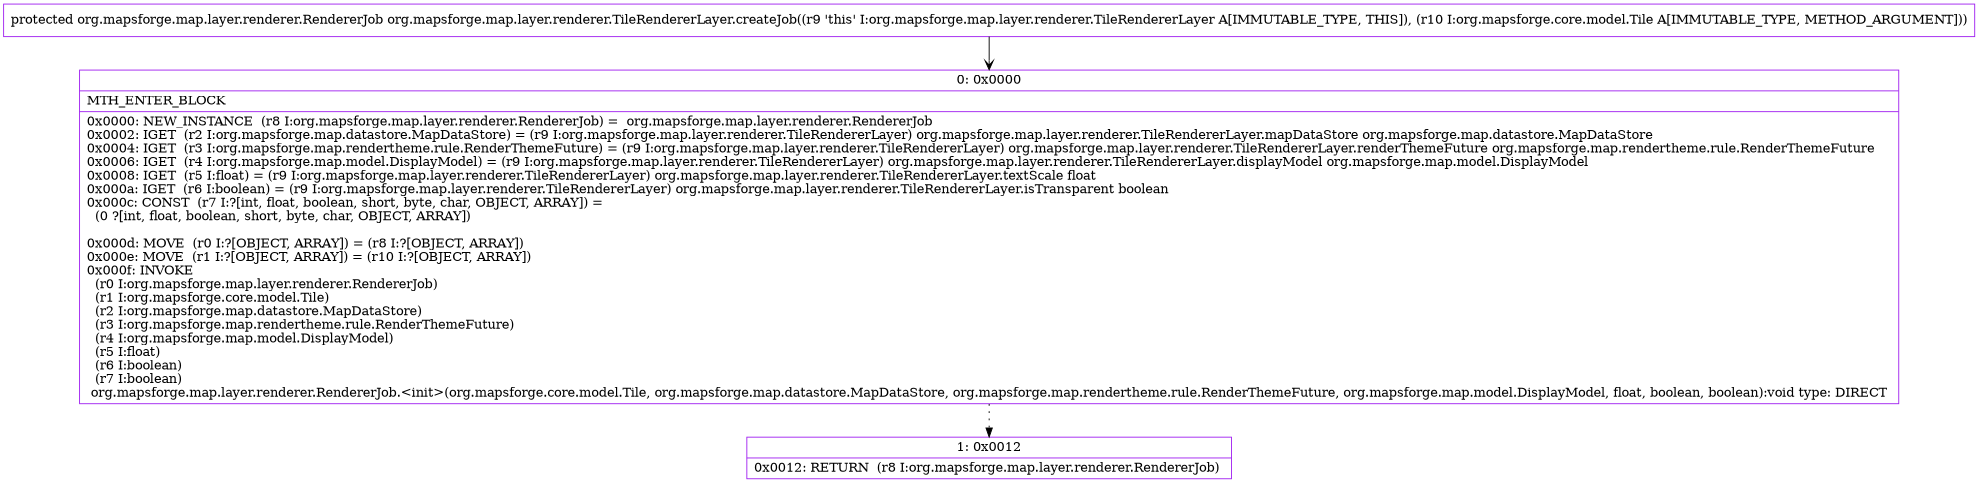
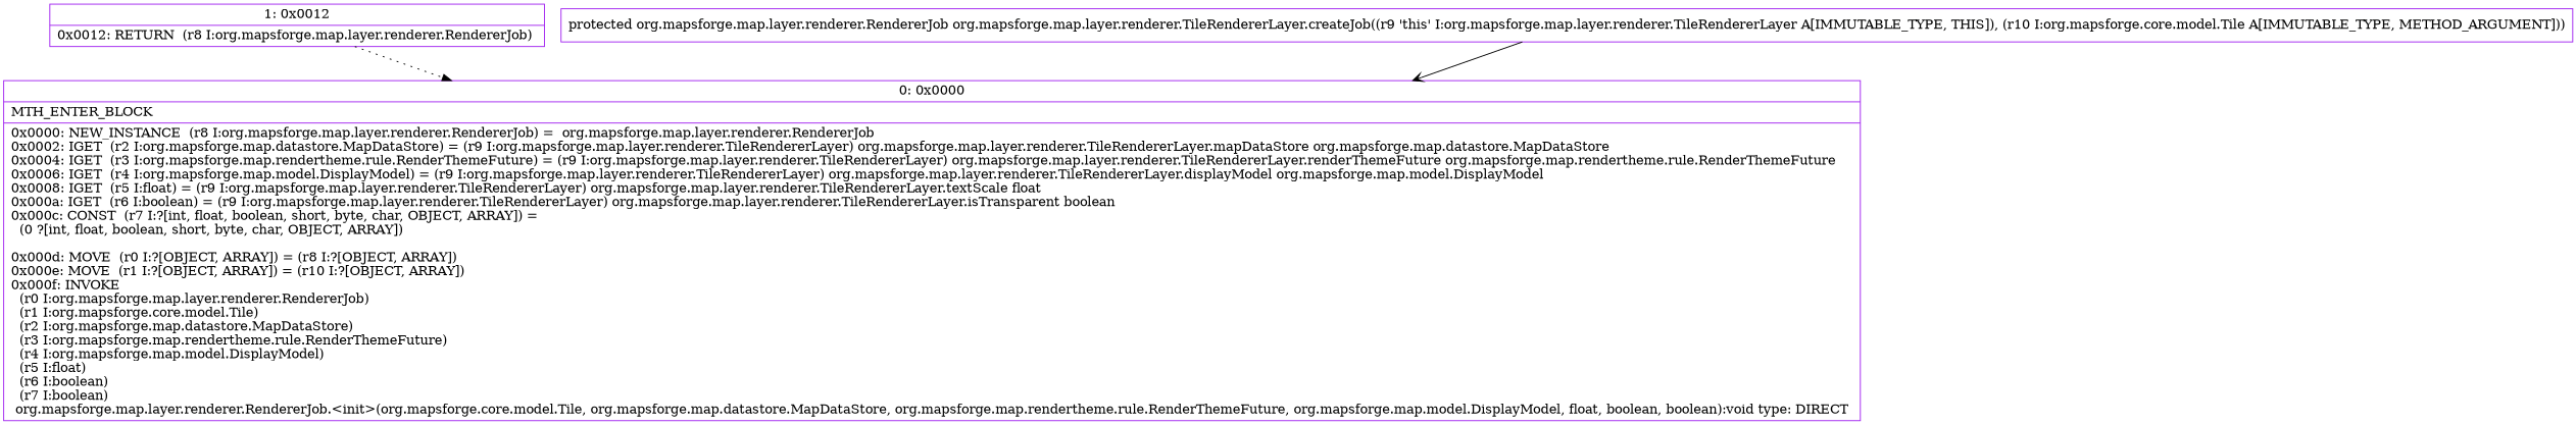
  digraph {
    node [shape=record color=purple]
    n1 [label="{0\:\ 0x0000|MTH_ENTER_BLOCK\l|0x0000: NEW_INSTANCE  (r8 I:org.mapsforge.map.layer.renderer.RendererJob) =  org.mapsforge.map.layer.renderer.RendererJob \l0x0002: IGET  (r2 I:org.mapsforge.map.datastore.MapDataStore) = (r9 I:org.mapsforge.map.layer.renderer.TileRendererLayer) org.mapsforge.map.layer.renderer.TileRendererLayer.mapDataStore org.mapsforge.map.datastore.MapDataStore \l0x0004: IGET  (r3 I:org.mapsforge.map.rendertheme.rule.RenderThemeFuture) = (r9 I:org.mapsforge.map.layer.renderer.TileRendererLayer) org.mapsforge.map.layer.renderer.TileRendererLayer.renderThemeFuture org.mapsforge.map.rendertheme.rule.RenderThemeFuture \l0x0006: IGET  (r4 I:org.mapsforge.map.model.DisplayModel) = (r9 I:org.mapsforge.map.layer.renderer.TileRendererLayer) org.mapsforge.map.layer.renderer.TileRendererLayer.displayModel org.mapsforge.map.model.DisplayModel \l0x0008: IGET  (r5 I:float) = (r9 I:org.mapsforge.map.layer.renderer.TileRendererLayer) org.mapsforge.map.layer.renderer.TileRendererLayer.textScale float \l0x000a: IGET  (r6 I:boolean) = (r9 I:org.mapsforge.map.layer.renderer.TileRendererLayer) org.mapsforge.map.layer.renderer.TileRendererLayer.isTransparent boolean \l0x000c: CONST  (r7 I:?[int, float, boolean, short, byte, char, OBJECT, ARRAY]) = \l  (0 ?[int, float, boolean, short, byte, char, OBJECT, ARRAY])\l \l0x000d: MOVE  (r0 I:?[OBJECT, ARRAY]) = (r8 I:?[OBJECT, ARRAY]) \l0x000e: MOVE  (r1 I:?[OBJECT, ARRAY]) = (r10 I:?[OBJECT, ARRAY]) \l0x000f: INVOKE  \l  (r0 I:org.mapsforge.map.layer.renderer.RendererJob)\l  (r1 I:org.mapsforge.core.model.Tile)\l  (r2 I:org.mapsforge.map.datastore.MapDataStore)\l  (r3 I:org.mapsforge.map.rendertheme.rule.RenderThemeFuture)\l  (r4 I:org.mapsforge.map.model.DisplayModel)\l  (r5 I:float)\l  (r6 I:boolean)\l  (r7 I:boolean)\l org.mapsforge.map.layer.renderer.RendererJob.\<init\>(org.mapsforge.core.model.Tile, org.mapsforge.map.datastore.MapDataStore, org.mapsforge.map.rendertheme.rule.RenderThemeFuture, org.mapsforge.map.model.DisplayModel, float, boolean, boolean):void type: DIRECT \l}"]
    n2 [label="{1\:\ 0x0012|0x0012: RETURN  (r8 I:org.mapsforge.map.layer.renderer.RendererJob) \l}"]
    n3 [label="{protected org.mapsforge.map.layer.renderer.RendererJob org.mapsforge.map.layer.renderer.TileRendererLayer.createJob((r9 'this' I:org.mapsforge.map.layer.renderer.TileRendererLayer A[IMMUTABLE_TYPE, THIS]), (r10 I:org.mapsforge.core.model.Tile A[IMMUTABLE_TYPE, METHOD_ARGUMENT])) }"]
-   n1 -> n2 [style=dotted arrowhead=normal]
+   n2 -> n1 [style=dotted arrowhead=normal]
    n3 -> n1 [style=solid arrowhead=vee]
  }
